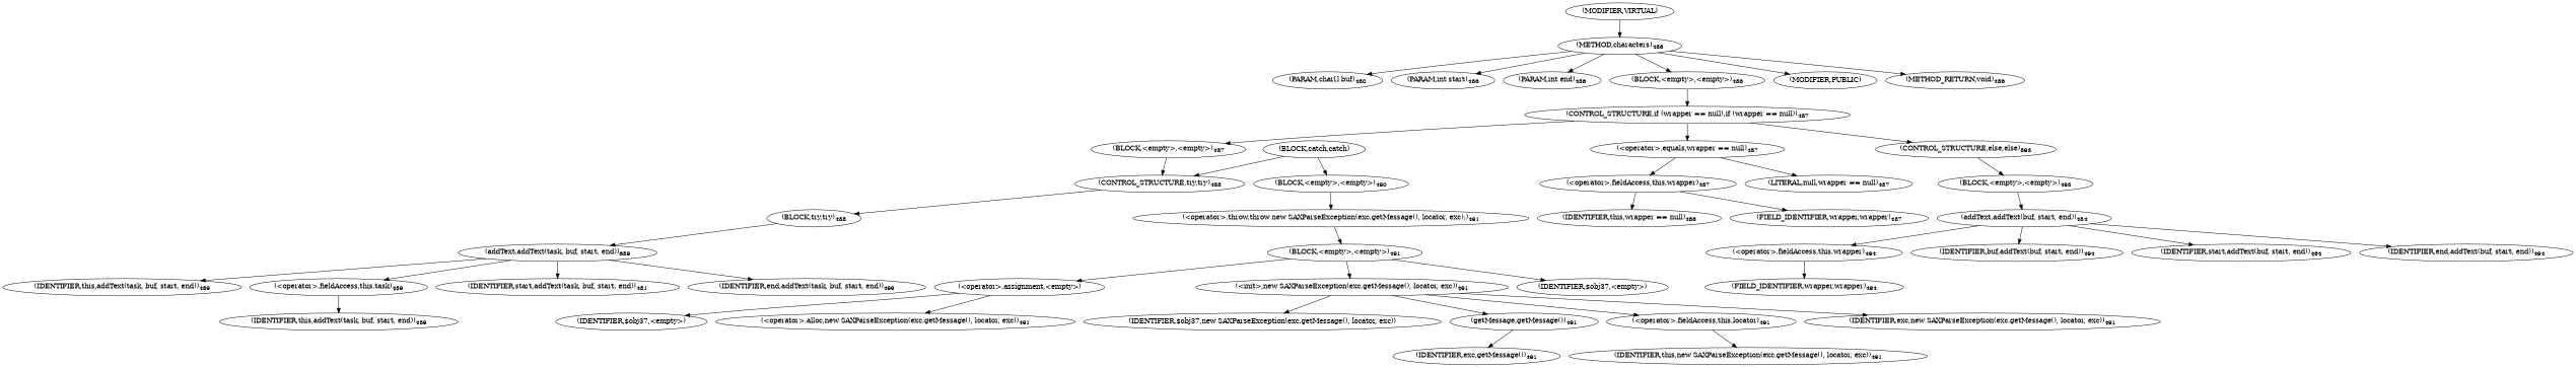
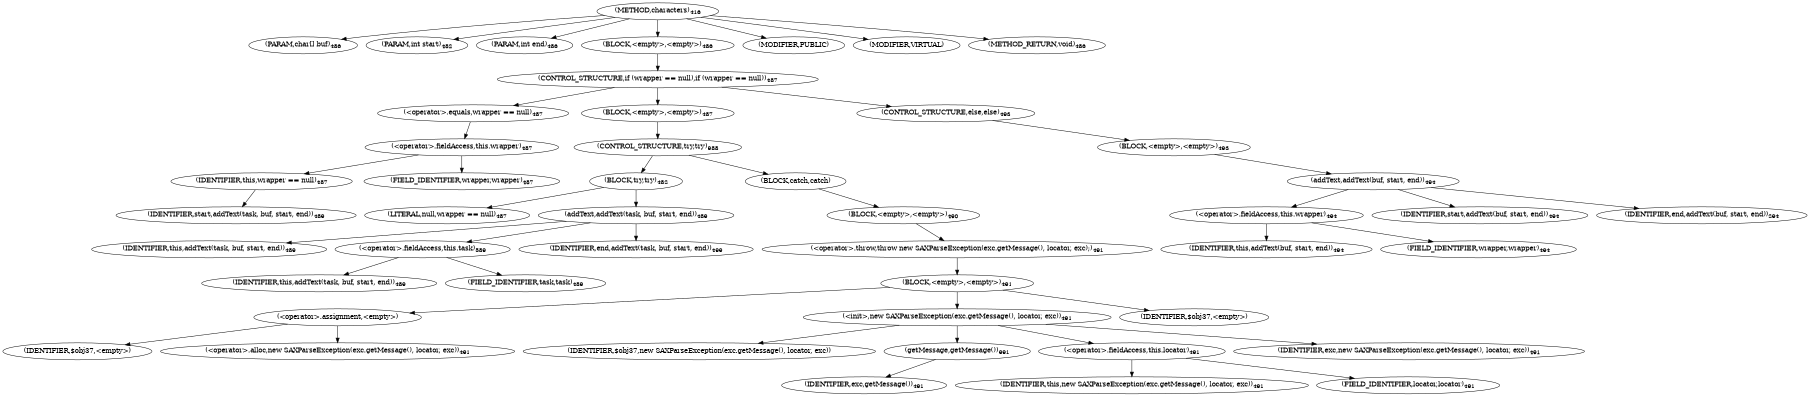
  digraph {
-   n1 [label=<(METHOD,characters)<SUB>486</SUB>>]
-   n2 [label=<(PARAM,char[] buf)<SUB>480</SUB>>]
-   n3 [label=<(PARAM,int start)<SUB>486</SUB>>]
+   n1 [label=<(METHOD,characters)<SUB>416</SUB>>]
+   n2 [label=<(PARAM,char[] buf)<SUB>486</SUB>>]
+   n3 [label=<(PARAM,int start)<SUB>482</SUB>>]
    n4 [label=<(PARAM,int end)<SUB>486</SUB>>]
    n5 [label=<(BLOCK,&lt;empty&gt;,&lt;empty&gt;)<SUB>486</SUB>>]
    n6 [label=<(MODIFIER,PUBLIC)>]
    n7 [label=<(MODIFIER,VIRTUAL)>]
    n8 [label=<(METHOD_RETURN,void)<SUB>486</SUB>>]
    n9 [label=<(CONTROL_STRUCTURE,if (wrapper == null),if (wrapper == null))<SUB>487</SUB>>]
    n10 [label=<(&lt;operator&gt;.equals,wrapper == null)<SUB>487</SUB>>]
    n11 [label=<(BLOCK,&lt;empty&gt;,&lt;empty&gt;)<SUB>487</SUB>>]
-   n12 [label=<(CONTROL_STRUCTURE,else,else)<SUB>893</SUB>>]
+   n12 [label=<(CONTROL_STRUCTURE,else,else)<SUB>493</SUB>>]
    n13 [label=<(&lt;operator&gt;.fieldAccess,this.wrapper)<SUB>487</SUB>>]
    n14 [label=<(LITERAL,null,wrapper == null)<SUB>487</SUB>>]
-   n15 [label=<(CONTROL_STRUCTURE,try,try)<SUB>488</SUB>>]
+   n15 [label=<(CONTROL_STRUCTURE,try,try)<SUB>988</SUB>>]
    n16 [label=<(BLOCK,&lt;empty&gt;,&lt;empty&gt;)<SUB>493</SUB>>]
-   n17 [label=<(IDENTIFIER,this,wrapper == null)<SUB>486</SUB>>]
+   n17 [label=<(IDENTIFIER,this,wrapper == null)<SUB>487</SUB>>]
    n18 [label=<(FIELD_IDENTIFIER,wrapper,wrapper)<SUB>487</SUB>>]
-   n19 [label=<(BLOCK,try,try)<SUB>488</SUB>>]
+   n19 [label=<(BLOCK,try,try)<SUB>482</SUB>>]
    n20 [label=<(BLOCK,catch,catch)>]
-   n21 [label=<(addText,addText(task, buf, start, end))<SUB>689</SUB>>]
+   n21 [label=<(addText,addText(task, buf, start, end))<SUB>489</SUB>>]
    n22 [label=<(BLOCK,&lt;empty&gt;,&lt;empty&gt;)<SUB>490</SUB>>]
    n23 [label=<(IDENTIFIER,this,addText(task, buf, start, end))<SUB>489</SUB>>]
-   n24 [label=<(&lt;operator&gt;.fieldAccess,this.task)<SUB>489</SUB>>]
-   n25 [label=<(IDENTIFIER,start,addText(task, buf, start, end))<SUB>481</SUB>>]
+   n24 [label=<(&lt;operator&gt;.fieldAccess,this.task)<SUB>589</SUB>>]
+   n25 [label=<(IDENTIFIER,start,addText(task, buf, start, end))<SUB>489</SUB>>]
    n26 [label=<(IDENTIFIER,end,addText(task, buf, start, end))<SUB>499</SUB>>]
    n27 [label=<(IDENTIFIER,this,addText(task, buf, start, end))<SUB>489</SUB>>]
+   n28 [label=<(FIELD_IDENTIFIER,task,task)<SUB>489</SUB>>]
    n29 [label=<(&lt;operator&gt;.throw,throw new SAXParseException(exc.getMessage(), locator, exc);)<SUB>491</SUB>>]
    n30 [label=<(BLOCK,&lt;empty&gt;,&lt;empty&gt;)<SUB>491</SUB>>]
    n31 [label=<(&lt;operator&gt;.assignment,&lt;empty&gt;)>]
    n32 [label=<(&lt;init&gt;,new SAXParseException(exc.getMessage(), locator, exc))<SUB>491</SUB>>]
    n33 [label=<(IDENTIFIER,$obj37,&lt;empty&gt;)>]
    n34 [label=<(IDENTIFIER,$obj37,&lt;empty&gt;)>]
    n35 [label=<(&lt;operator&gt;.alloc,new SAXParseException(exc.getMessage(), locator, exc))<SUB>491</SUB>>]
    n36 [label=<(IDENTIFIER,$obj37,new SAXParseException(exc.getMessage(), locator, exc))>]
-   n37 [label=<(getMessage,getMessage())<SUB>491</SUB>>]
+   n37 [label=<(getMessage,getMessage())<SUB>991</SUB>>]
    n38 [label=<(&lt;operator&gt;.fieldAccess,this.locator)<SUB>491</SUB>>]
    n39 [label=<(IDENTIFIER,exc,new SAXParseException(exc.getMessage(), locator, exc))<SUB>491</SUB>>]
    n40 [label=<(IDENTIFIER,exc,getMessage())<SUB>491</SUB>>]
    n41 [label=<(IDENTIFIER,this,new SAXParseException(exc.getMessage(), locator, exc))<SUB>491</SUB>>]
-   n43 [label=<(addText,addText(buf, start, end))<SUB>484</SUB>>]
+   n42 [label=<(FIELD_IDENTIFIER,locator,locator)<SUB>491</SUB>>]
+   n43 [label=<(addText,addText(buf, start, end))<SUB>494</SUB>>]
    n44 [label=<(&lt;operator&gt;.fieldAccess,this.wrapper)<SUB>494</SUB>>]
-   n45 [label=<(IDENTIFIER,buf,addText(buf, start, end))<SUB>494</SUB>>]
-   n46 [label=<(IDENTIFIER,start,addText(buf, start, end))<SUB>464</SUB>>]
-   n47 [label=<(IDENTIFIER,end,addText(buf, start, end))<SUB>494</SUB>>]
+   n46 [label=<(IDENTIFIER,start,addText(buf, start, end))<SUB>494</SUB>>]
+   n47 [label=<(IDENTIFIER,end,addText(buf, start, end))<SUB>294</SUB>>]
+   n48 [label=<(IDENTIFIER,this,addText(buf, start, end))<SUB>494</SUB>>]
    n49 [label=<(FIELD_IDENTIFIER,wrapper,wrapper)<SUB>494</SUB>>]
    n1 -> n2
    n1 -> n3
    n1 -> n4
    n1 -> n5
    n1 -> n6
-   n7 -> n1
+   n1 -> n7
    n1 -> n8
    n5 -> n9
    n9 -> n10
    n9 -> n11
    n9 -> n12
    n10 -> n13
-   n10 -> n14
+   n19 -> n14
    n11 -> n15
    n12 -> n16
    n13 -> n17
    n13 -> n18
    n15 -> n19
-   n20 -> n15
+   n15 -> n20
    n16 -> n43
    n19 -> n21
    n20 -> n22
    n21 -> n23
    n21 -> n24
-   n21 -> n25
+   n17 -> n25
    n21 -> n26
    n22 -> n29
    n24 -> n27
+   n24 -> n28
    n29 -> n30
    n30 -> n31
    n30 -> n32
    n30 -> n33
    n31 -> n34
    n31 -> n35
    n32 -> n36
    n32 -> n37
    n32 -> n38
    n32 -> n39
    n37 -> n40
    n38 -> n41
+   n38 -> n42
    n43 -> n44
-   n43 -> n45
    n43 -> n46
    n43 -> n47
+   n44 -> n48
    n44 -> n49
  }
